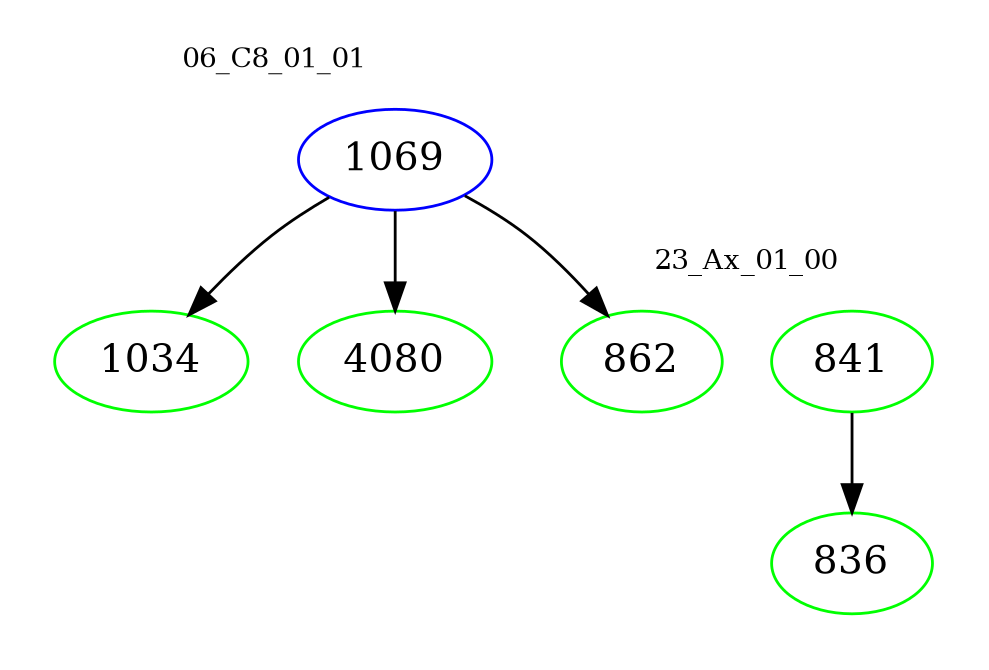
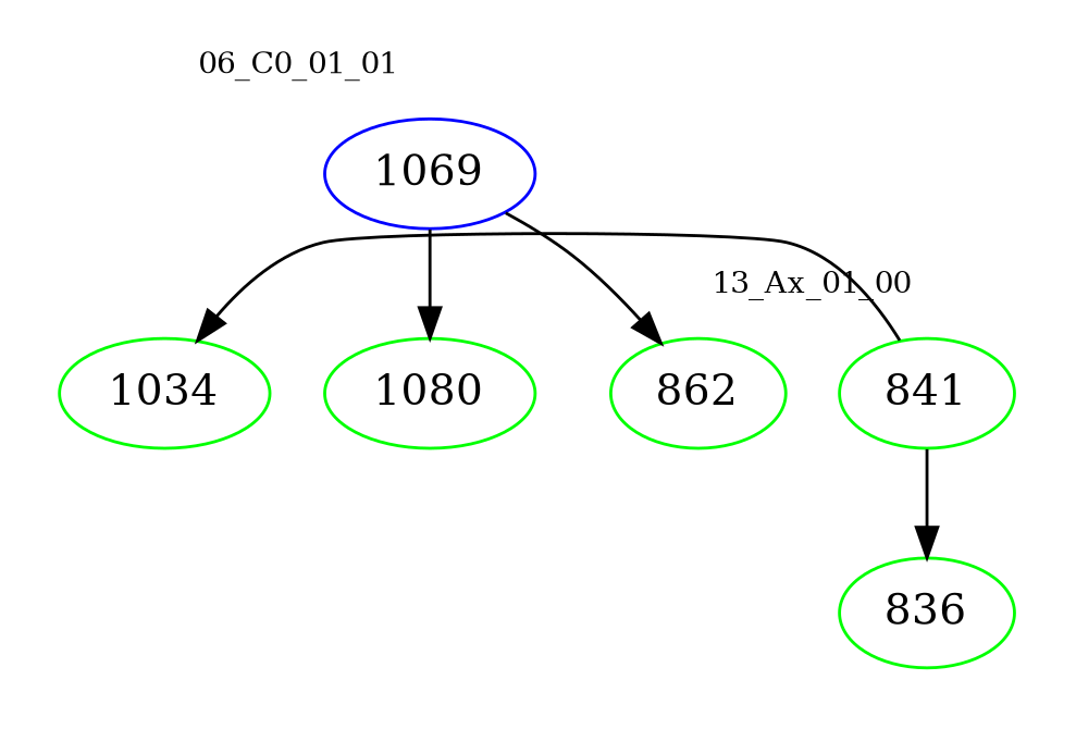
  digraph {
    node [color=green]
    edge [color=black]
    n1 [label=841]
    n2 [label=836]
    n3 [label=862]
    n4 [color=blue label=1069]
    n5 [label=1034]
-   n6 [label=4080]
+   n6 [label=1080]
    subgraph cluster_1 {
      color=white
      fontsize=10
-     label="23_Ax_01_00"
+     label="13_Ax_01_00"
      n1
      n2
      n3
    }
    subgraph cluster_2 {
      color=white
      fontsize=10
-     label="06_C8_01_01"
+     label="06_C0_01_01"
      n4
      n5
      n6
    }
    n1 -> n2
    n4 -> n3
-   n4 -> n5
+   n1 -> n5
    n4 -> n6
  }
